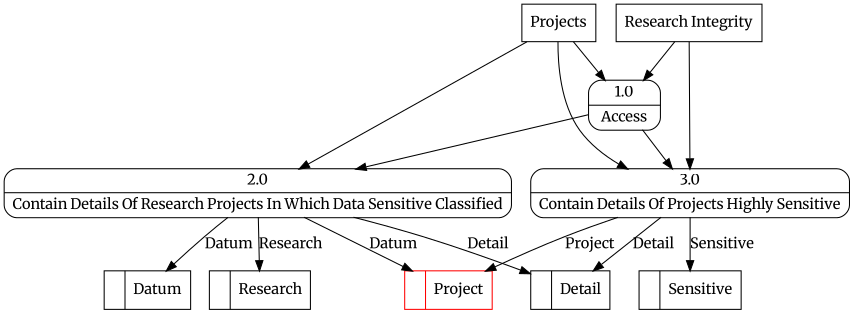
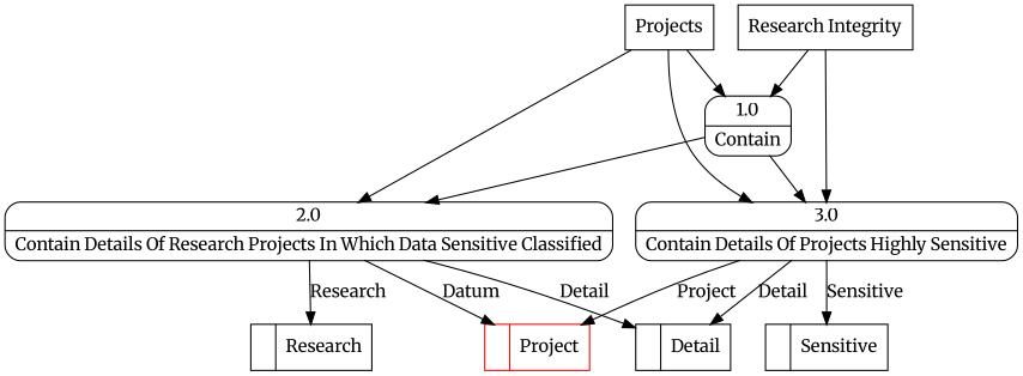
  digraph {
    fontname=Merriweather
    node [fontname=Merriweather shape=record]
    edge [fontname=Merriweather]
    n1 [label="<f0>  |<f1> Detail "]
-   n2 [label="<f0>  |<f1> Datum "]
    n3 [label="<f0>  |<f1> Sensitive "]
    n4 [color=red label="<f0>  |<f1> Project "]
    n5 [color=black label="<f0>  |<f1> Research "]
    n6 [label=Projects shape=box]
-   n7 [label="{<f0> 1.0|<f1> Access }" shape=Mrecord]
+   n7 [label="{<f0> 1.0|<f1> Contain }" shape=Mrecord]
    n8 [label="{<f0> 2.0|<f1> Contain Details Of Research Projects In Which Data Sensitive Classified }" shape=Mrecord]
    n9 [label="{<f0> 3.0|<f1> Contain Details Of Projects Highly Sensitive }" shape=Mrecord]
    n10 [label="Research Integrity" shape=box]
    n6 -> n7
    n6 -> n8
    n6 -> n9
    n7 -> n8
    n7 -> n9
    n8 -> n1 [label=Detail]
-   n8 -> n2 [label=Datum]
    n8 -> n4 [label=Datum]
    n8 -> n5 [label=Research]
    n9 -> n1 [label=Detail]
    n9 -> n3 [label=Sensitive]
    n9 -> n4 [label=Project]
    n10 -> n7
    n10 -> n9
  }
